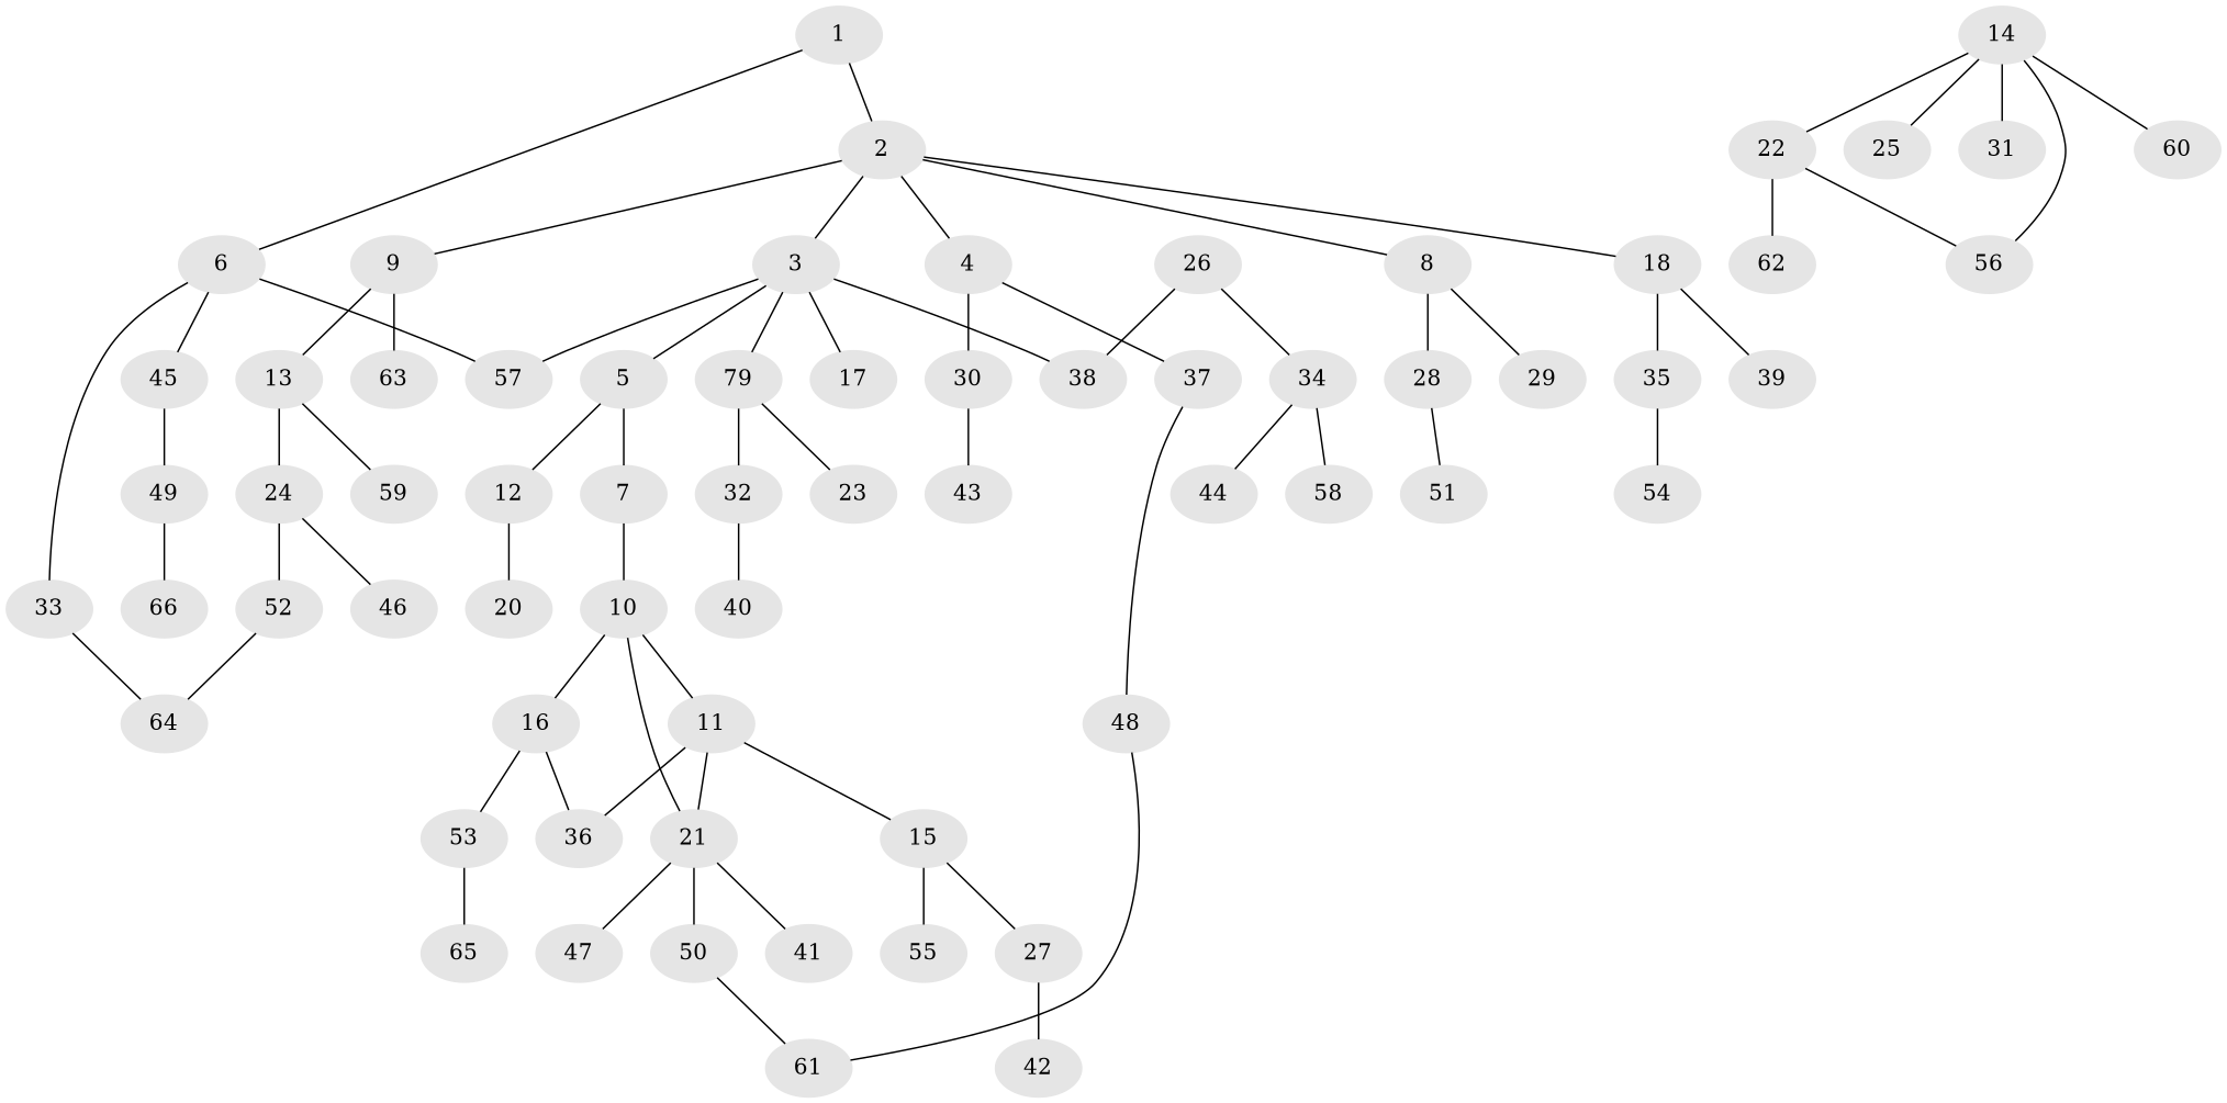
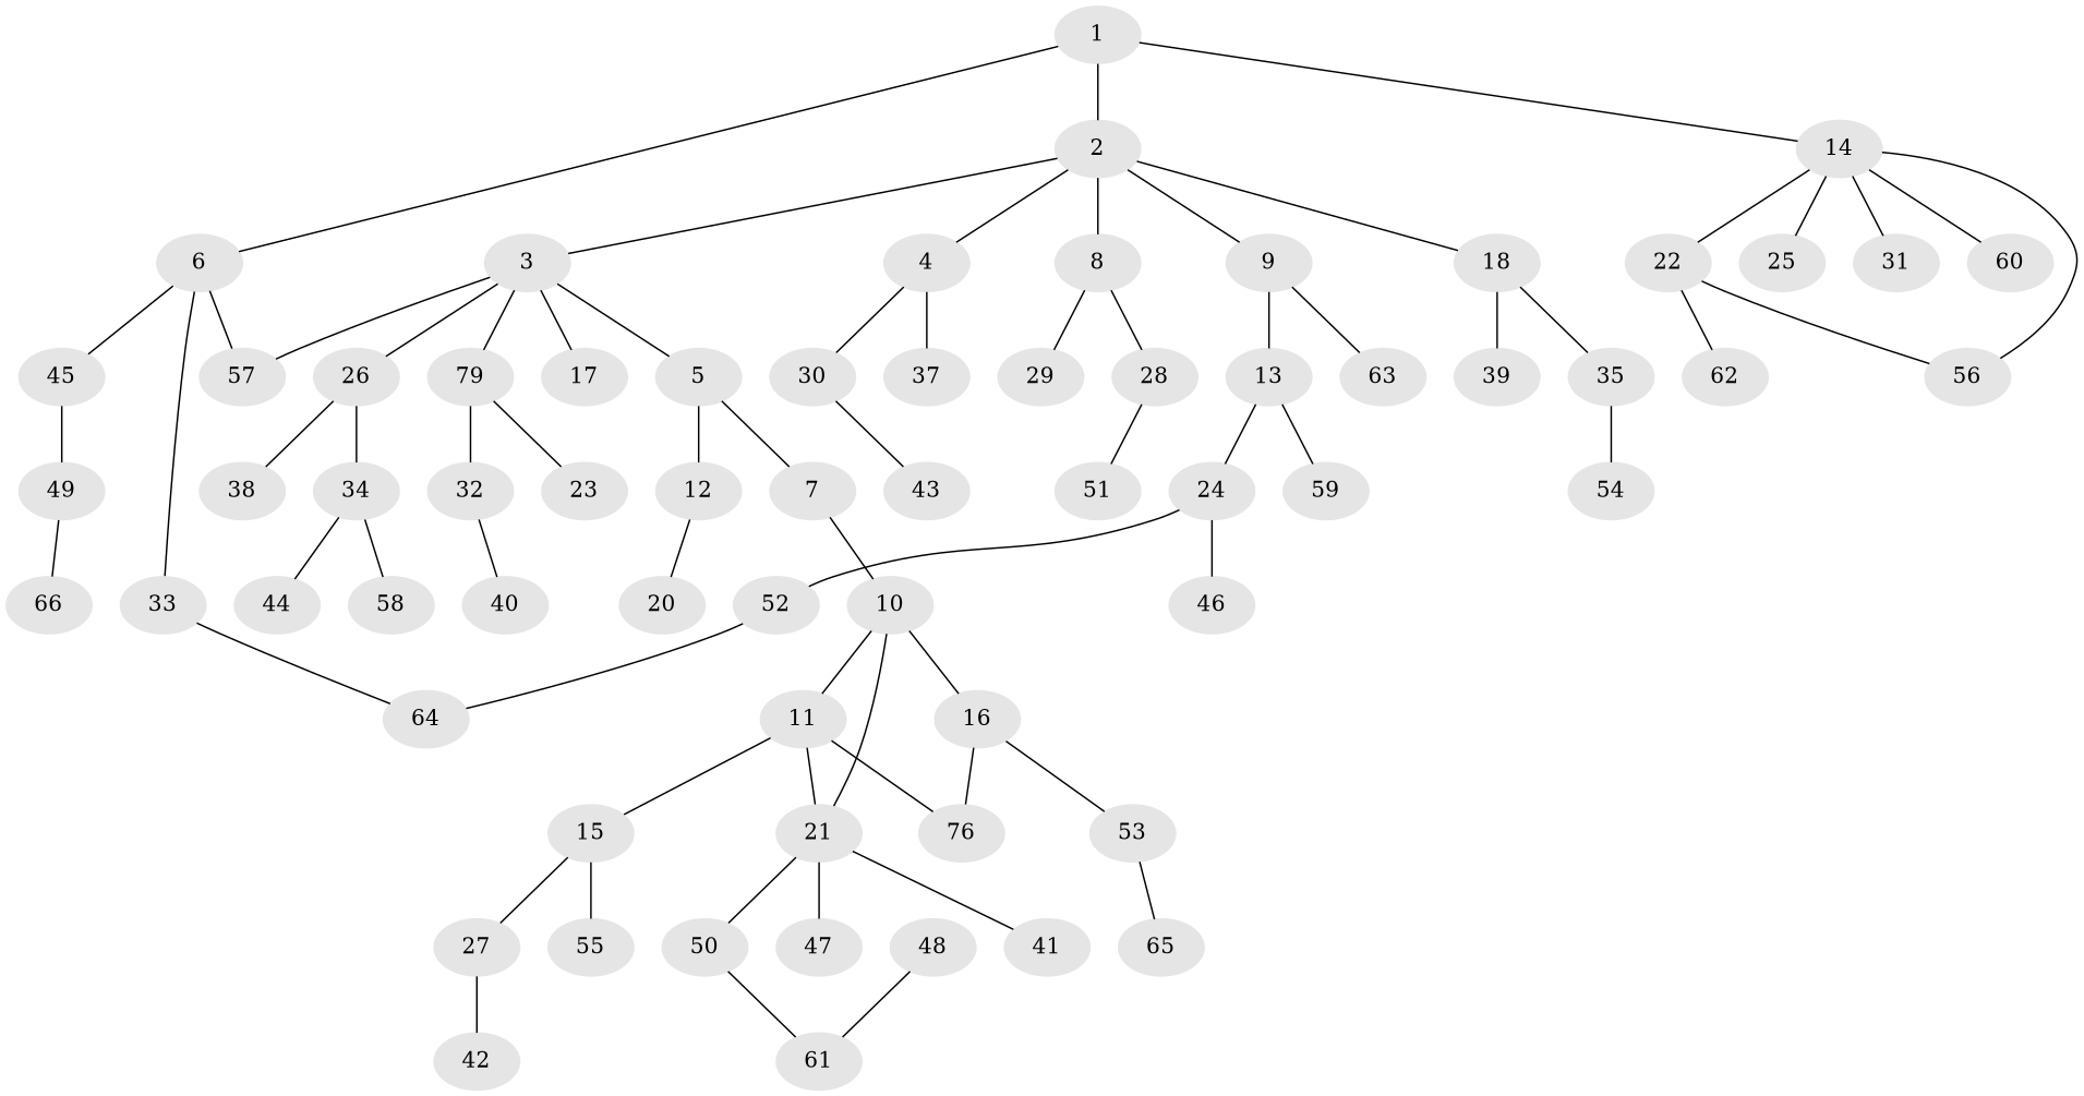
  graph {
    node [color=gray90 style=filled]
    1
    2
    6
    14
    3
    4
    8
    9
    18
    57
    33
    45
    22
    25
    31
    56
    60
    5
    17
    n20 [label=79]
    26
    30
    37
    28
    29
    13
    63
    35
    39
    7
    12
    23
    32
    34
    38
    43
    48
    10
    20
    64
    49
    11
    16
    21
    51
    24
    59
    15
-   36
+   36 [label=76]
    53
    41
    47
    50
    27
    55
    46
    52
    62
    42
    65
    54
    40
    61
    44
    58
    66
    1 -- 2
    1 -- 6
+   1 -- 14
    2 -- 3
    2 -- 4
    2 -- 8
    2 -- 9
    2 -- 18
    6 -- 57
    6 -- 33
    6 -- 45
    14 -- 22
    14 -- 25
    14 -- 31
    14 -- 56
    14 -- 60
    3 -- 57
    3 -- 5
    3 -- 17
    3 -- n20
-   3 -- 38
+   3 -- 26
    4 -- 30
    4 -- 37
    8 -- 28
    8 -- 29
    9 -- 13
    9 -- 63
    18 -- 35
    18 -- 39
    33 -- 64
    45 -- 49
    22 -- 56
    22 -- 62
    5 -- 7
    5 -- 12
    n20 -- 23
    n20 -- 32
    26 -- 34
    26 -- 38
    30 -- 43
-   37 -- 48
    28 -- 51
    13 -- 24
    13 -- 59
    35 -- 54
    7 -- 10
    12 -- 20
    32 -- 40
    34 -- 44
    34 -- 58
    48 -- 61
    10 -- 11
    10 -- 16
    10 -- 21
    49 -- 66
    11 -- 21
    11 -- 15
    11 -- 36
    16 -- 36
    16 -- 53
    21 -- 41
    21 -- 47
    21 -- 50
    24 -- 46
    24 -- 52
    15 -- 27
    15 -- 55
    53 -- 65
    50 -- 61
    27 -- 42
    52 -- 64
  }
